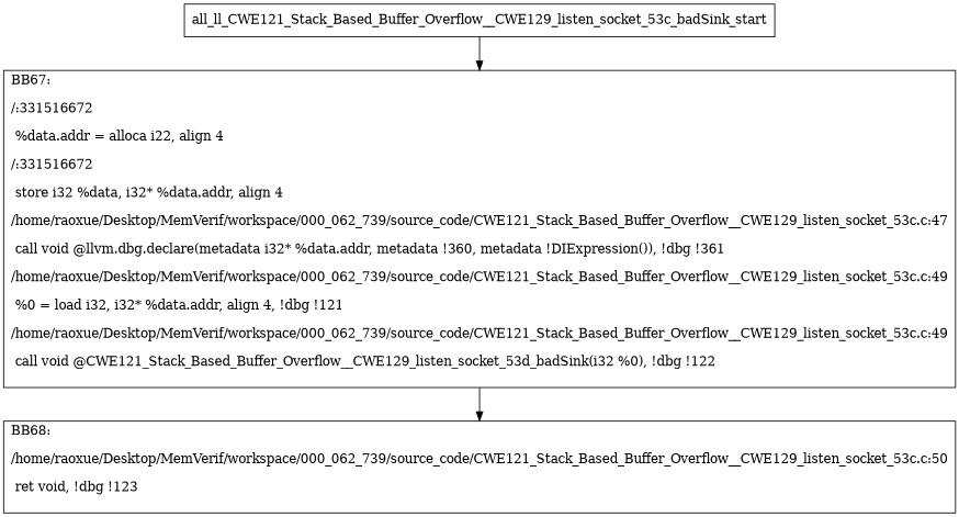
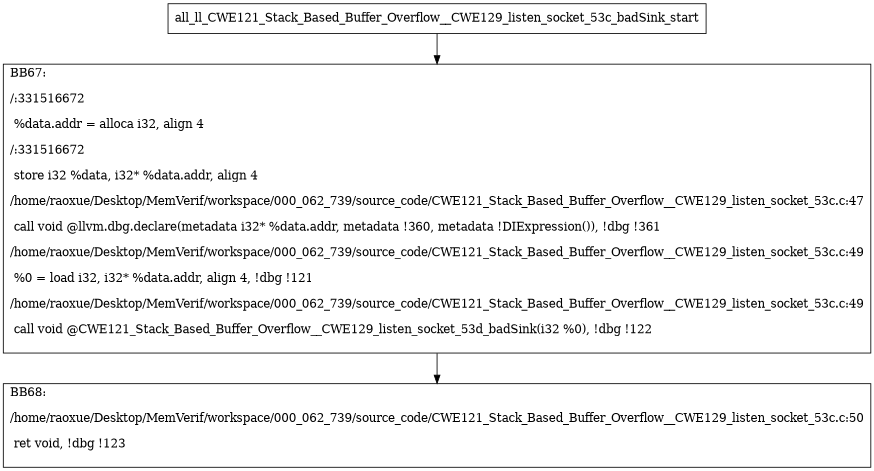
  digraph {
    node [shape=record]
    n1 [label="{all_ll_CWE121_Stack_Based_Buffer_Overflow__CWE129_listen_socket_53c_badSink_start}"]
-   n2 [label="{BB67:\l\l/:331516672\l\n  %data.addr = alloca i22, align 4\l\n/:331516672\l\n  store i32 %data, i32* %data.addr, align 4\l\n/home/raoxue/Desktop/MemVerif/workspace/000_062_739/source_code/CWE121_Stack_Based_Buffer_Overflow__CWE129_listen_socket_53c.c:47\l\n  call void @llvm.dbg.declare(metadata i32* %data.addr, metadata !360, metadata !DIExpression()), !dbg !361\l\n/home/raoxue/Desktop/MemVerif/workspace/000_062_739/source_code/CWE121_Stack_Based_Buffer_Overflow__CWE129_listen_socket_53c.c:49\l\n  %0 = load i32, i32* %data.addr, align 4, !dbg !121\l\n/home/raoxue/Desktop/MemVerif/workspace/000_062_739/source_code/CWE121_Stack_Based_Buffer_Overflow__CWE129_listen_socket_53c.c:49\l\n  call void @CWE121_Stack_Based_Buffer_Overflow__CWE129_listen_socket_53d_badSink(i32 %0), !dbg !122\l\n}"]
+   n2 [label="{BB67:\l\l/:331516672\l\n  %data.addr = alloca i32, align 4\l\n/:331516672\l\n  store i32 %data, i32* %data.addr, align 4\l\n/home/raoxue/Desktop/MemVerif/workspace/000_062_739/source_code/CWE121_Stack_Based_Buffer_Overflow__CWE129_listen_socket_53c.c:47\l\n  call void @llvm.dbg.declare(metadata i32* %data.addr, metadata !360, metadata !DIExpression()), !dbg !361\l\n/home/raoxue/Desktop/MemVerif/workspace/000_062_739/source_code/CWE121_Stack_Based_Buffer_Overflow__CWE129_listen_socket_53c.c:49\l\n  %0 = load i32, i32* %data.addr, align 4, !dbg !121\l\n/home/raoxue/Desktop/MemVerif/workspace/000_062_739/source_code/CWE121_Stack_Based_Buffer_Overflow__CWE129_listen_socket_53c.c:49\l\n  call void @CWE121_Stack_Based_Buffer_Overflow__CWE129_listen_socket_53d_badSink(i32 %0), !dbg !122\l\n}"]
    n3 [label="{BB68:\l\l/home/raoxue/Desktop/MemVerif/workspace/000_062_739/source_code/CWE121_Stack_Based_Buffer_Overflow__CWE129_listen_socket_53c.c:50\l\n  ret void, !dbg !123\l\n}"]
    n1 -> n2
    n2 -> n3
  }
